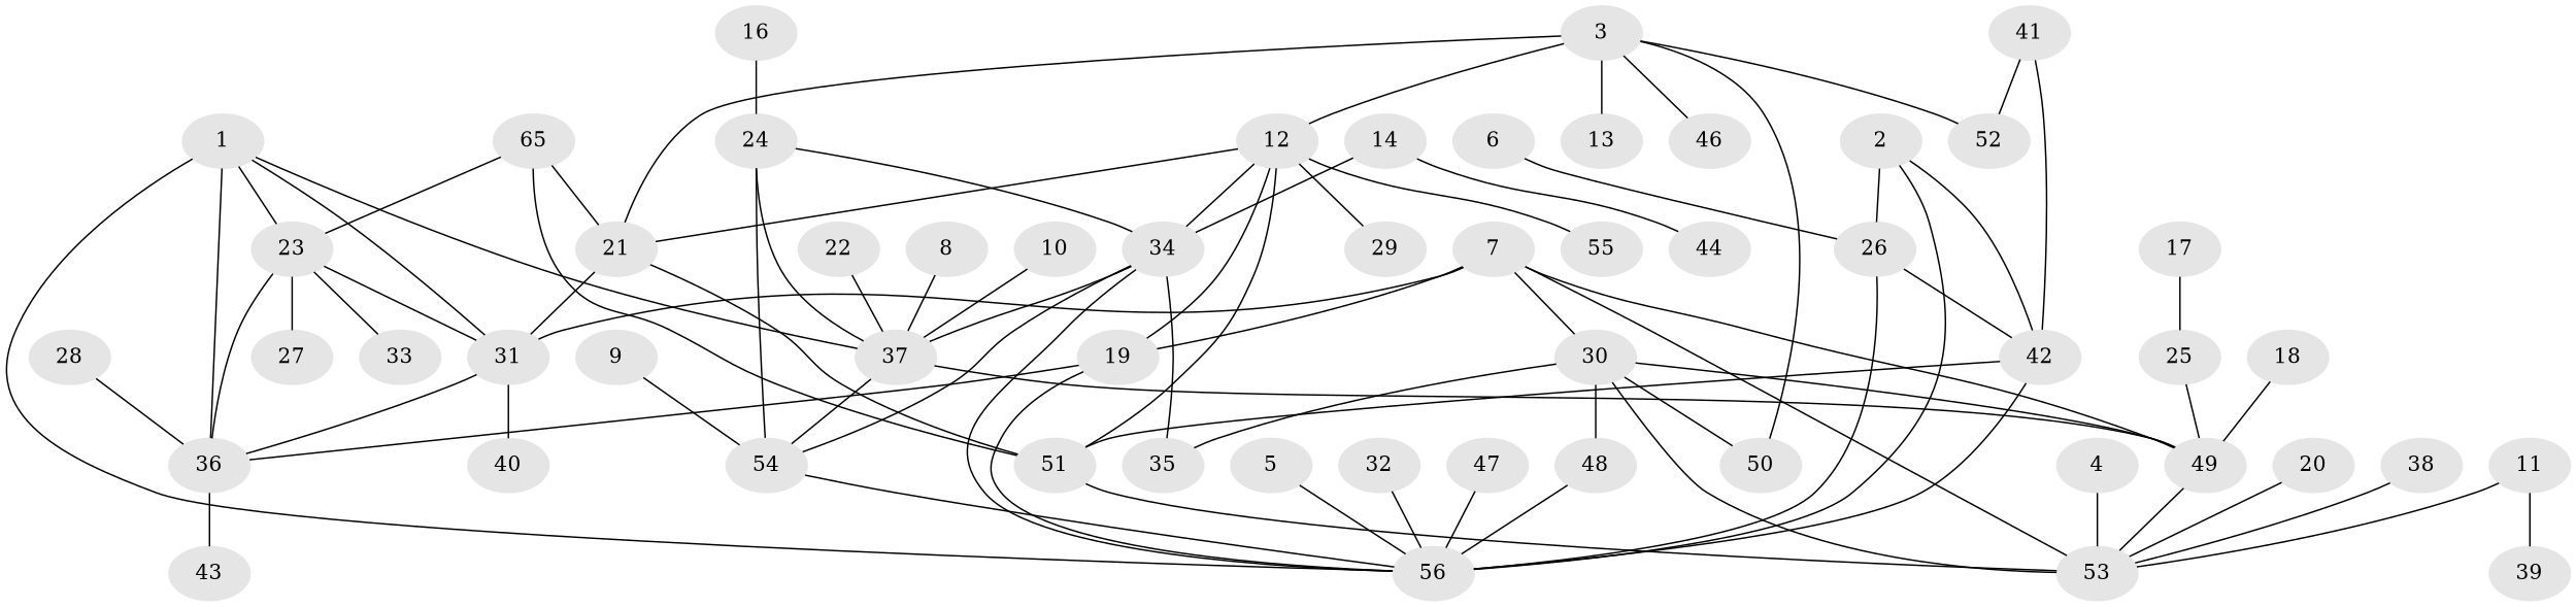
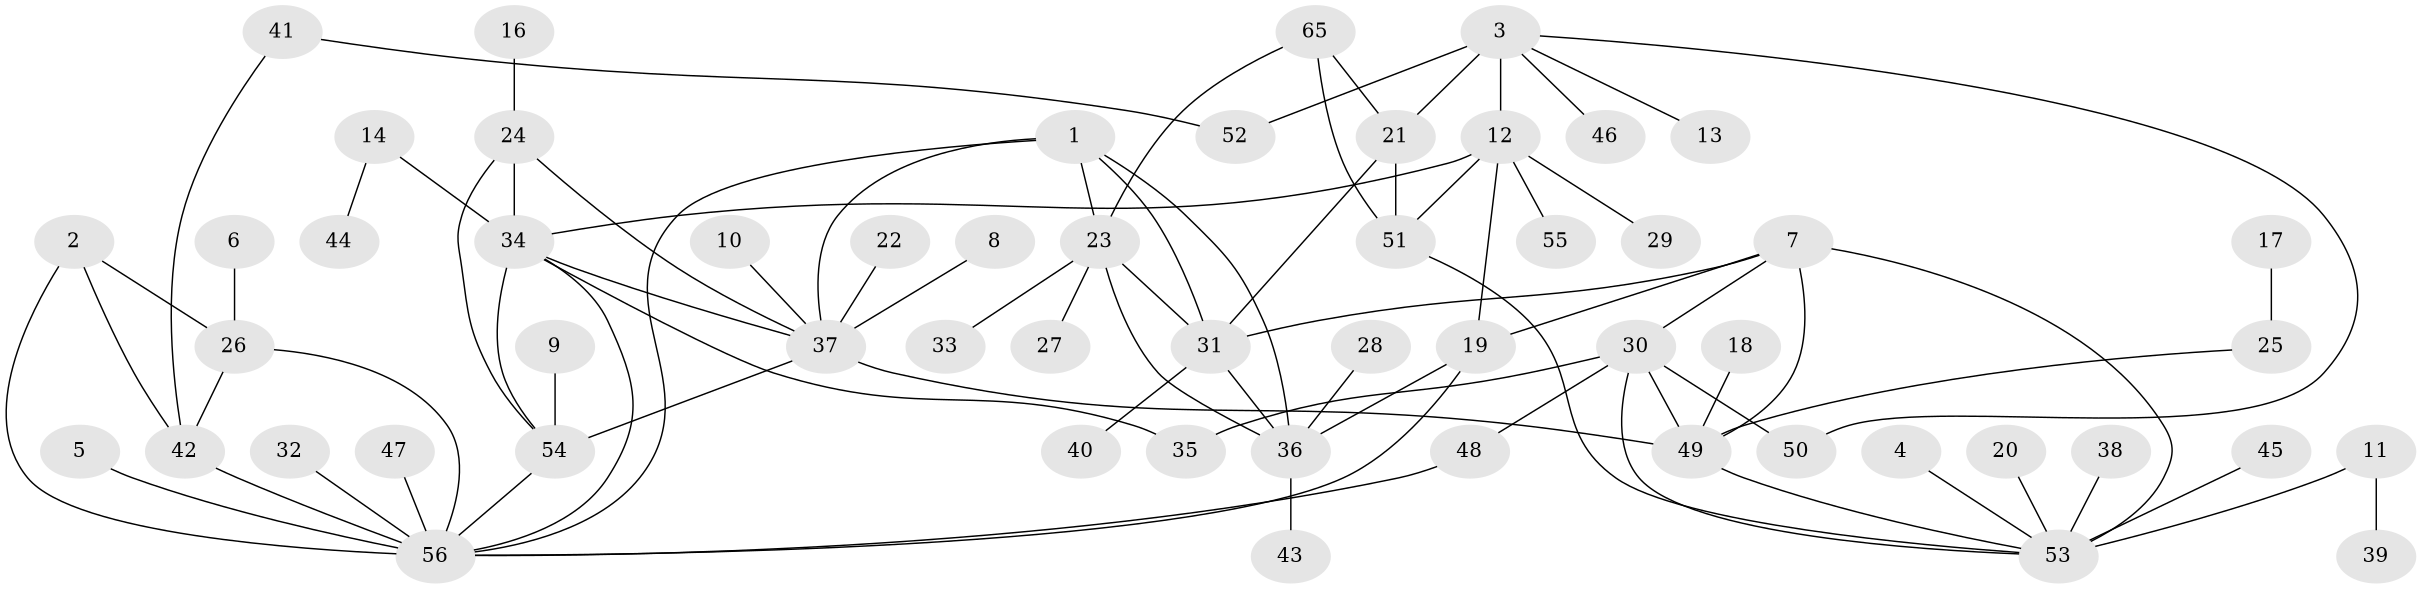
  graph {
    node [color=gray90 style=filled]
    edge [weight=1.0]
    1
    23
    31
    36
    37
    56
    27
    33
    40
    43
    49
    54
    2
    26
    42
    30
    50
    53
    35
    48
    51
    3
    12
    13
    21
    46
    52
    19
    29
    34
    55
    4
    5
    6
    7
    8
    9
    10
    11
    39
    14
    44
    n43 [label=65]
    16
    24
    17
    25
    18
    20
    22
    28
    32
    38
    41
+   45
    47
    1 -- 23
    1 -- 31
    1 -- 36 [weight=2.0]
    1 -- 37
    1 -- 56
    23 -- 31
    23 -- 36 [weight=2.0]
    23 -- 27
    23 -- 33
    31 -- 36 [weight=2.0]
    31 -- 40
    36 -- 43
    37 -- 49
    37 -- 54
    49 -- 53
    54 -- 56
    2 -- 56 [weight=2.0]
    2 -- 26 [weight=2.0]
    2 -- 42 [weight=2.0]
    26 -- 56
    26 -- 42
    42 -- 56
-   42 -- 51
    30 -- 49
    30 -- 50
    30 -- 53
    30 -- 35
    30 -- 48
    48 -- 56
    51 -- 53
    3 -- 50
    3 -- 12 [weight=2.0]
    3 -- 13
    3 -- 21 [weight=2.0]
    3 -- 46
    3 -- 52 [weight=2.0]
    12 -- 51
-   12 -- 21
    12 -- 19
    12 -- 29
    12 -- 34
    12 -- 55
    21 -- 31
    21 -- 51
    19 -- 36
    19 -- 56
    34 -- 37
    34 -- 56
    34 -- 54
    34 -- 35
    4 -- 53
    5 -- 56
    6 -- 26
    7 -- 31
    7 -- 49 [weight=2.0]
    7 -- 30 [weight=2.0]
    7 -- 53 [weight=2.0]
    7 -- 19
    8 -- 37
    9 -- 54
    10 -- 37
    11 -- 53
    11 -- 39
    14 -- 34
    14 -- 44
    n43 -- 23
    n43 -- 51
    n43 -- 21
    16 -- 24
    24 -- 37 [weight=2.0]
    24 -- 54 [weight=2.0]
    24 -- 34 [weight=2.0]
    17 -- 25
    25 -- 49
    18 -- 49
    20 -- 53
    22 -- 37
    28 -- 36
    32 -- 56
    38 -- 53
    41 -- 42
    41 -- 52
+   45 -- 53
    47 -- 56
  }
